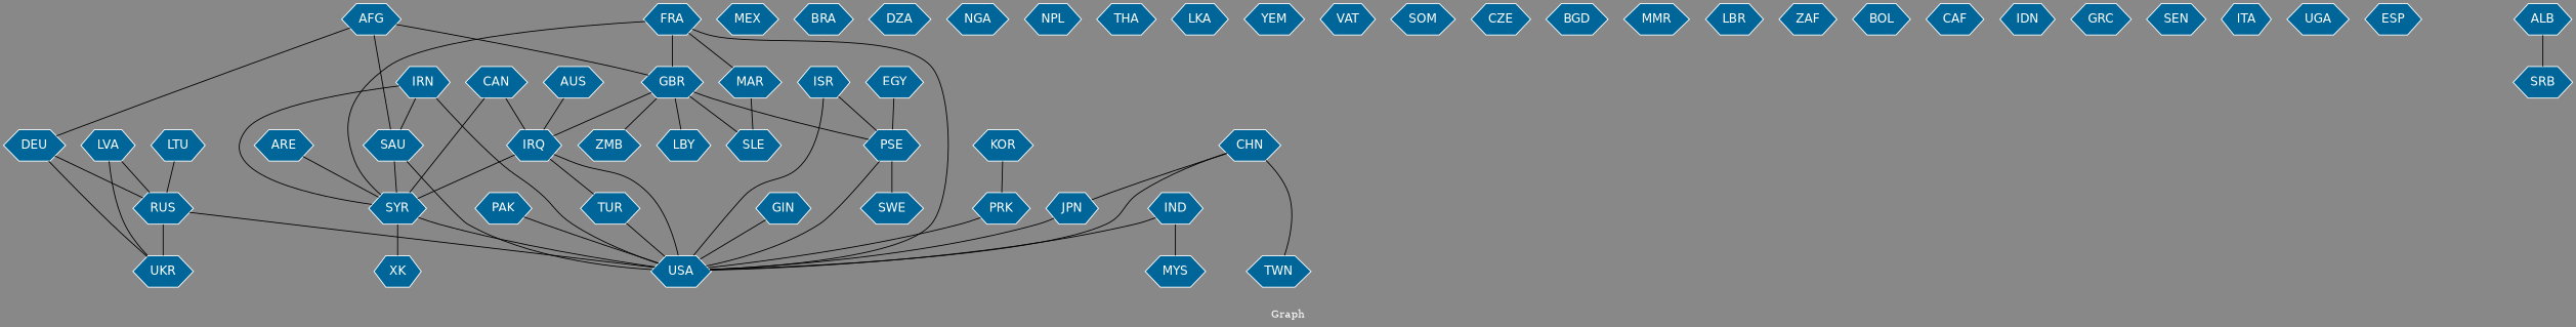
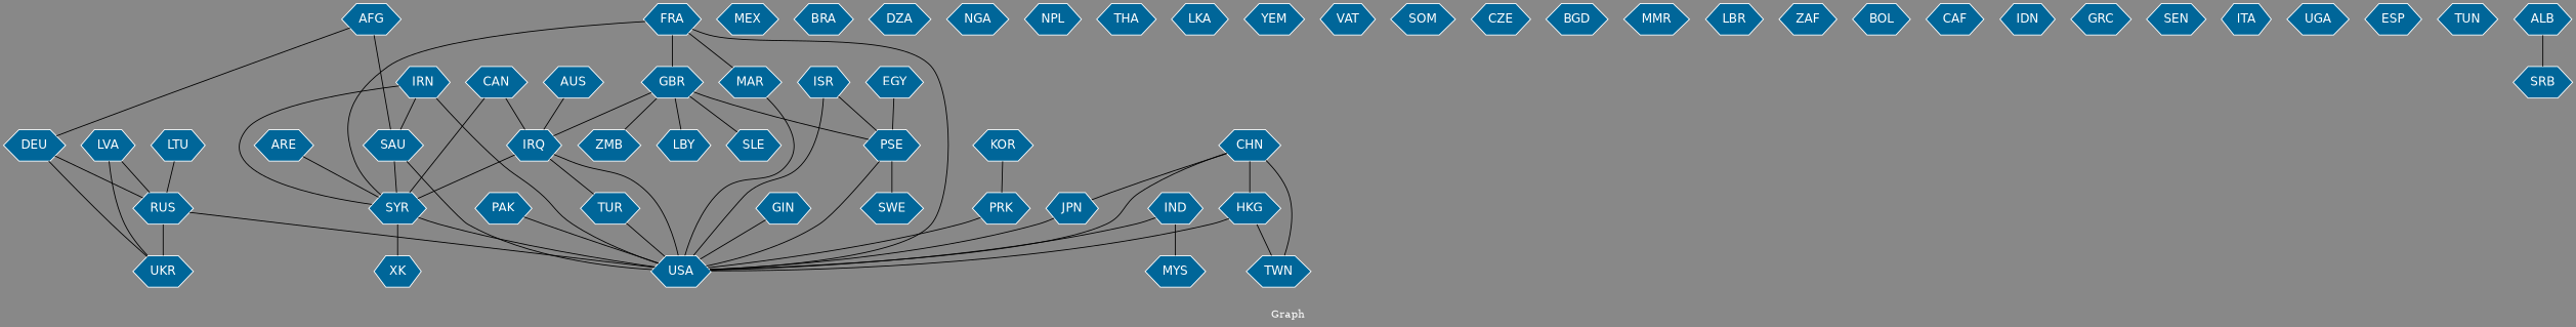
  graph {
    bgcolor="#888888"
    fontcolor=white
    fontsize=12
    label="Graph"
    node [color=white fillcolor="#006699" fontcolor=white fontname=Helvetica shape=hexagon style=filled]
    edge [arrowhead=open color=black fontcolor=white fontname=Courier fontsize=12 weight=1]
    n1 [label=CAN]
    n2 [label=IRQ]
    n3 [label=SYR]
    n4 [label=USA]
    n5 [label=TUR]
    n6 [label=XK]
    n7 [label=IRN]
    n8 [label=SAU]
    n9 [label=MEX]
    n10 [label=KOR]
    n11 [label=PRK]
    n12 [label=AFG]
    n13 [label=GBR]
    n14 [label=DEU]
    n15 [label=SLE]
    n16 [label=PSE]
    n17 [label=LBY]
    n18 [label=ZMB]
    n19 [label=UKR]
    n20 [label=RUS]
    n21 [label=SWE]
    n22 [label=BRA]
    n23 [label=AUS]
    n24 [label=CHN]
+   n25 [label=HKG]
    n26 [label=TWN]
    n27 [label=JPN]
    n28 [label=IND]
    n29 [label=MYS]
    n30 [label=DZA]
    n31 [label=ISR]
    n32 [label=NGA]
    n33 [label=NPL]
    n34 [label=EGY]
    n35 [label=THA]
    n36 [label=LKA]
    n37 [label=YEM]
    n38 [label=LVA]
    n39 [label=PAK]
    n40 [label=VAT]
    n41 [label=FRA]
    n42 [label=MAR]
    n43 [label=SOM]
    n44 [label=CZE]
    n45 [label=BGD]
    n46 [label=MMR]
    n47 [label=LBR]
    n48 [label=ZAF]
    n49 [label=BOL]
    n50 [label=CAF]
    n51 [label=IDN]
    n52 [label=GRC]
    n53 [label=SEN]
    n54 [label=ITA]
    n55 [label=UGA]
    n56 [label=ARE]
    n57 [label=ESP]
+   n58 [label=TUN]
    n59 [label=SRB]
    n60 [label=ALB]
    n61 [label=LTU]
    n62 [label=GIN]
    n1 -- n2
    n1 -- n3
    n2 -- n3 [weight=3]
    n2 -- n4
    n2 -- n5
    n3 -- n4 [weight=6]
    n3 -- n6
    n5 -- n4 [weight=2]
    n7 -- n3
    n7 -- n4
    n7 -- n8
    n8 -- n3
    n8 -- n4
    n10 -- n11 [weight=2]
    n11 -- n4
    n12 -- n8
-   n12 -- n13
    n12 -- n14
    n13 -- n2
    n13 -- n15
    n13 -- n16 [weight=2]
    n13 -- n17
    n13 -- n18
    n14 -- n19
    n14 -- n20
    n16 -- n4
    n16 -- n21 [weight=2]
    n20 -- n4 [weight=2]
    n20 -- n19 [weight=5]
    n23 -- n2
    n24 -- n4 [weight=4]
+   n24 -- n25 [weight=6]
    n24 -- n26
    n24 -- n27 [weight=2]
+   n25 -- n4 [weight=2]
+   n25 -- n26
    n27 -- n4
    n28 -- n4 [weight=2]
    n28 -- n29
    n31 -- n4
    n31 -- n16
    n34 -- n16
    n38 -- n19
    n38 -- n20
    n39 -- n4 [weight=2]
    n41 -- n3 [weight=2]
    n41 -- n4
    n41 -- n13
    n41 -- n42
-   n42 -- n15
+   n42 -- n4
    n56 -- n3
    n60 -- n59
    n61 -- n20
    n62 -- n4
  }
